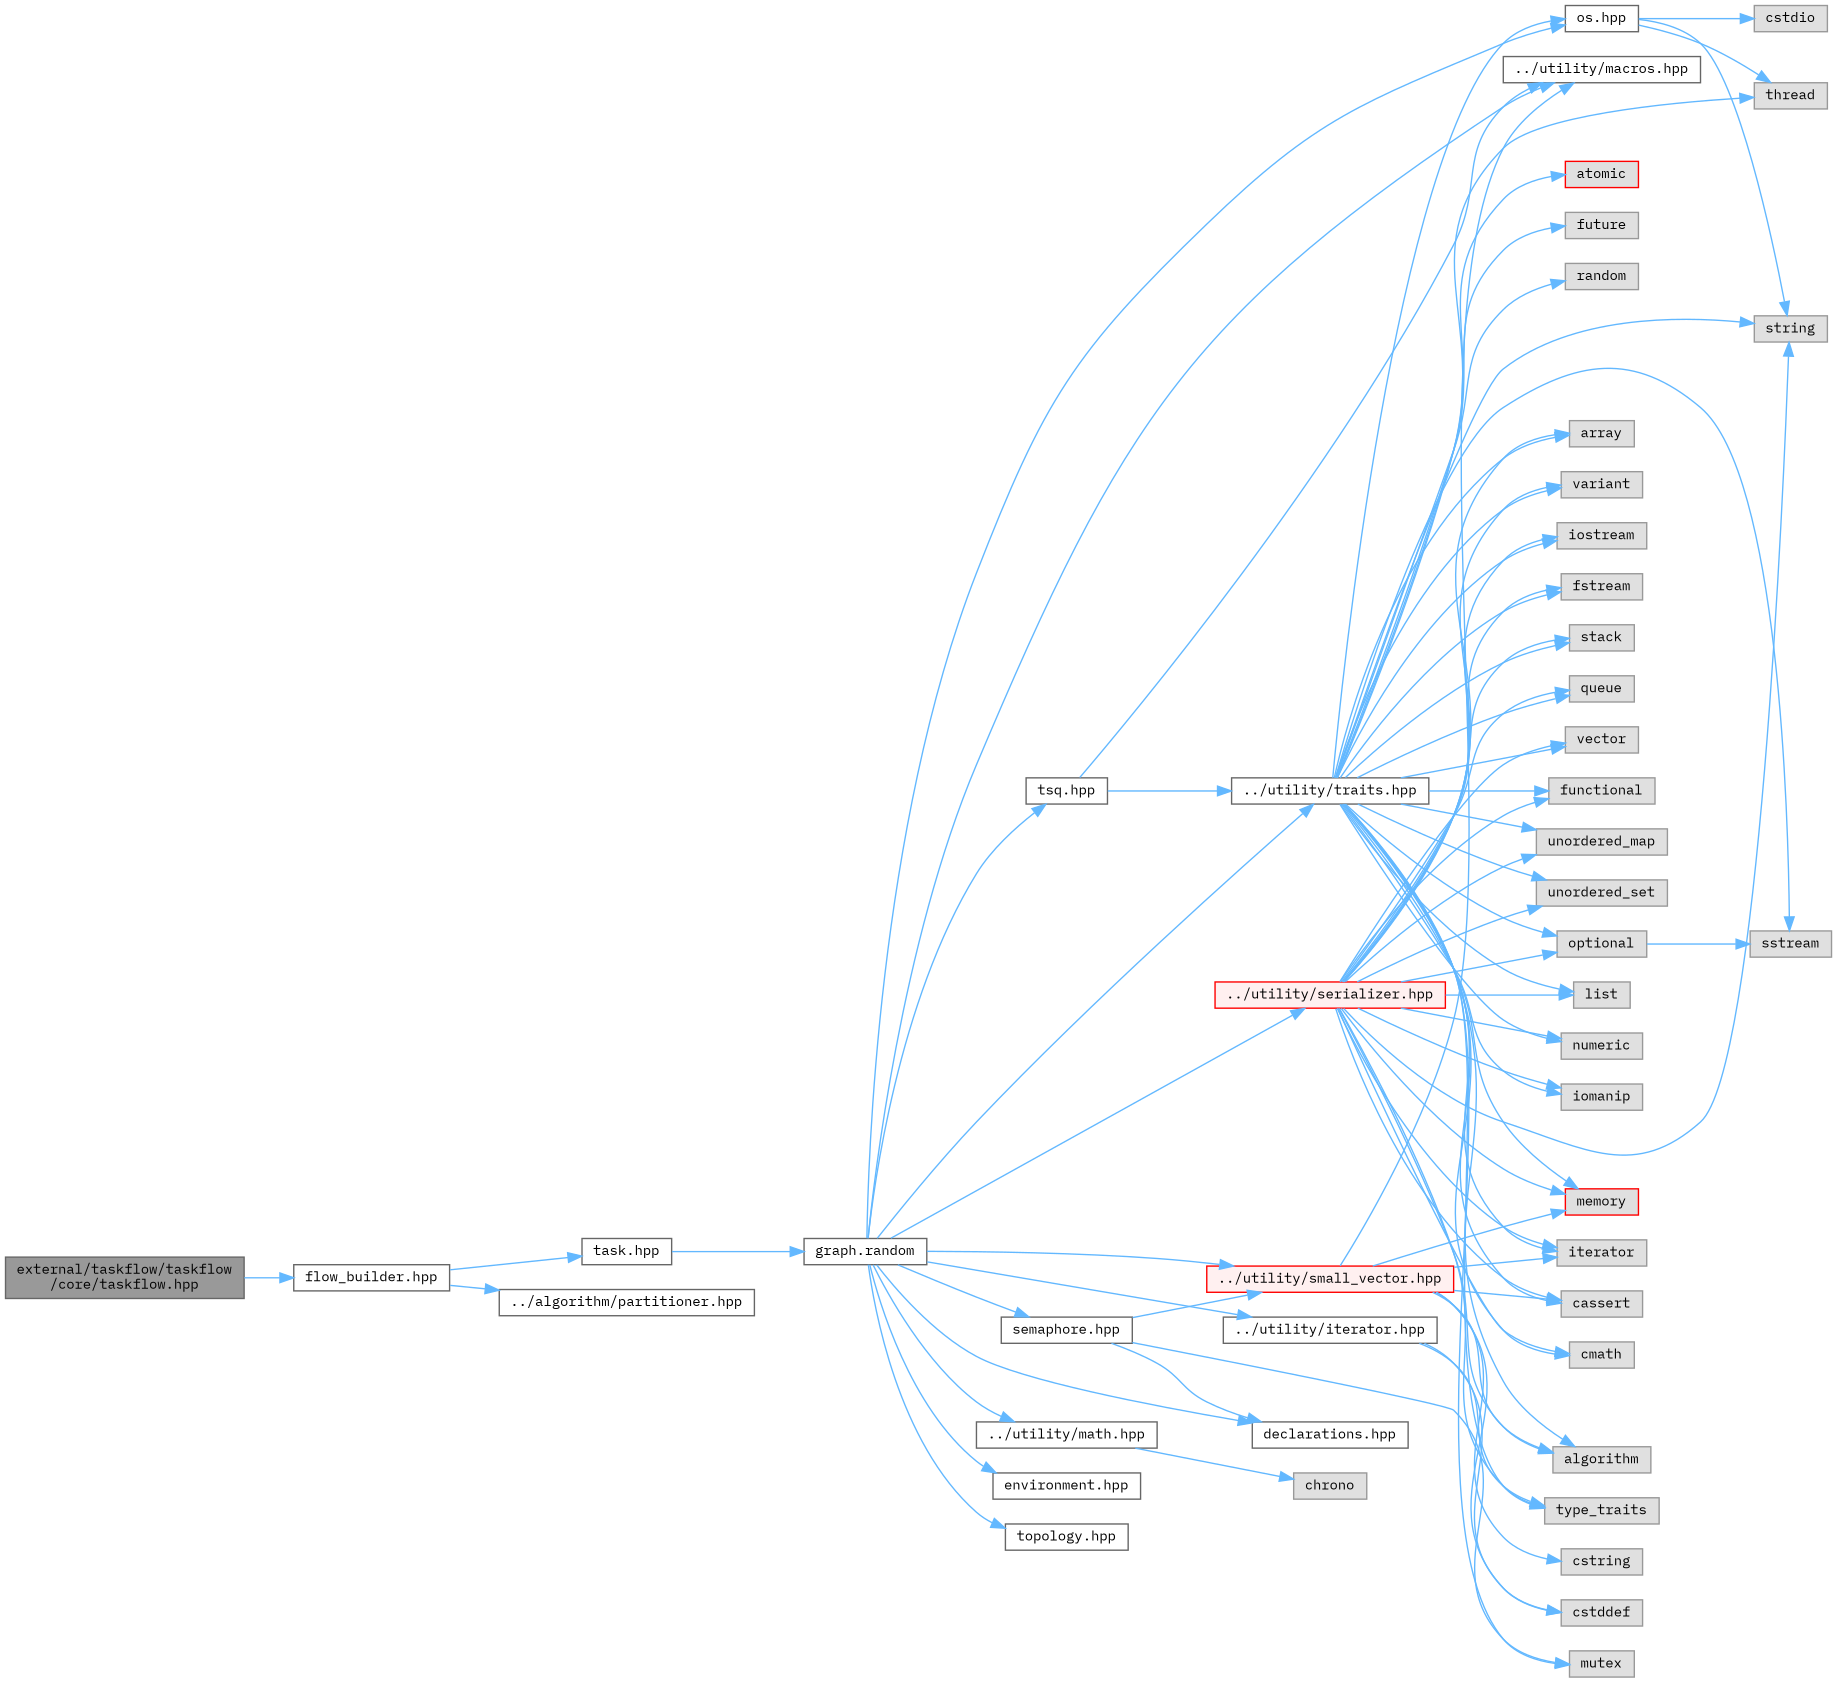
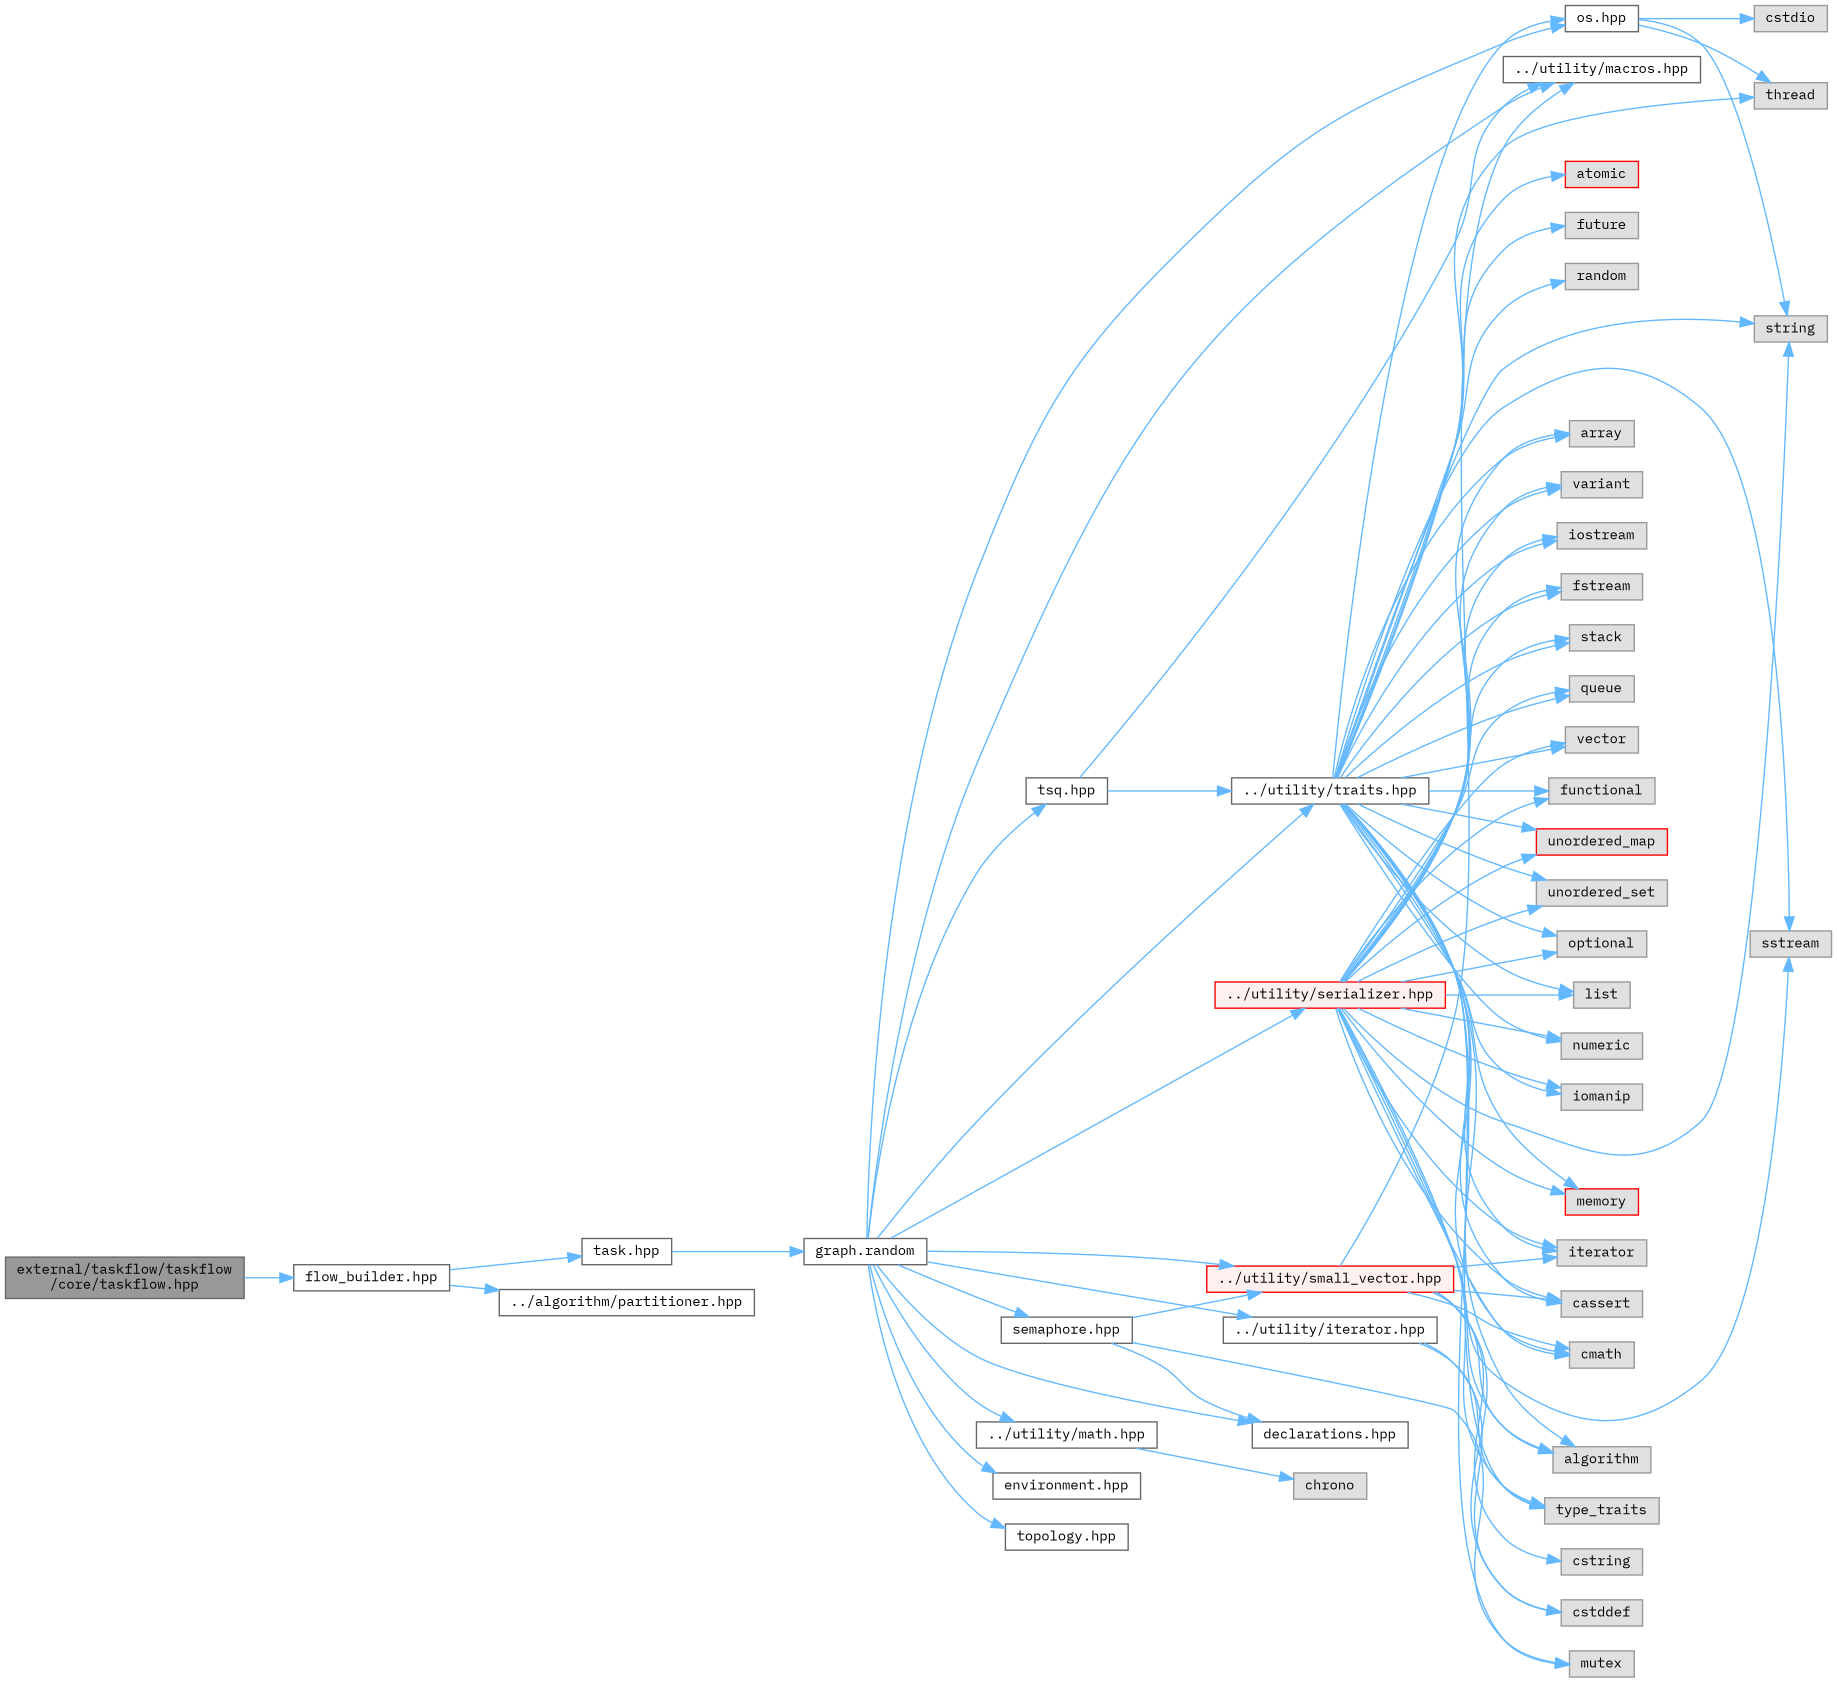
  digraph {
    fontname="IBM Plex Mono"
    rankdir=LR
    node [color=grey60 fillcolor="#E0E0E0" fontname="IBM Plex Mono" fontsize=10 shape=box style=filled]
    edge [color=steelblue1 fontname="IBM Plex Mono" fontsize=10 labelfontname=Helvetica labelfontsize=10 style=solid]
    n1 [color=gray40 fillcolor=grey60 fontcolor=black height=0.2 label="external/taskflow/taskflow\l/core/taskflow.hpp" width=0.4]
    n2 [color=grey40 fillcolor=white height=0.2 label="flow_builder.hpp" width=0.4]
    n3 [color=grey40 fillcolor=white height=0.2 label="task.hpp" width=0.4]
    n4 [color=grey40 fillcolor=white height=0.2 label="../algorithm/partitioner.hpp" width=0.4]
    n5 [color=grey40 fillcolor=white height=0.2 label="graph.random" width=0.4]
    n6 [color=grey40 fillcolor=white height=0.2 label="../utility/macros.hpp" width=0.4]
    n7 [color=grey40 fillcolor=white height=0.2 label="../utility/traits.hpp" width=0.4]
    n8 [color=grey40 fillcolor=white height=0.2 label="os.hpp" width=0.4]
    n9 [color=grey40 fillcolor=white height=0.2 label="../utility/iterator.hpp" width=0.4]
    n10 [color=grey40 fillcolor=white height=0.2 label="../utility/math.hpp" width=0.4]
    n11 [color=red fillcolor="#FFF0F0" height=0.2 label="../utility/small_vector.hpp" width=0.4]
    n12 [color=red fillcolor="#FFF0F0" height=0.2 label="../utility/serializer.hpp" width=0.4]
    n13 [color=grey40 fillcolor=white height=0.2 label="declarations.hpp" width=0.4]
    n14 [color=grey40 fillcolor=white height=0.2 label="semaphore.hpp" width=0.4]
    n15 [color=grey40 fillcolor=white height=0.2 label="environment.hpp" width=0.4]
    n16 [color=grey40 fillcolor=white height=0.2 label="topology.hpp" width=0.4]
    n17 [color=grey40 fillcolor=white height=0.2 label="tsq.hpp" width=0.4]
    n18 [height=0.2 label=type_traits width=0.4]
    n19 [height=0.2 label=iterator width=0.4]
    n20 [height=0.2 label=iostream width=0.4]
    n21 [height=0.2 label=fstream width=0.4]
    n22 [height=0.2 label=mutex width=0.4]
    n23 [height=0.2 label=stack width=0.4]
    n24 [height=0.2 label=queue width=0.4]
    n25 [height=0.2 label=vector width=0.4]
    n26 [height=0.2 label=algorithm width=0.4]
    n27 [color=red height=0.2 label=memory width=0.4]
    n28 [color=red height=0.2 label=atomic width=0.4]
    n29 [height=0.2 label=thread width=0.4]
    n30 [height=0.2 label=future width=0.4]
    n31 [height=0.2 label=functional width=0.4]
-   n32 [height=0.2 label=unordered_map width=0.4]
+   n32 [color=red height=0.2 label=unordered_map width=0.4]
    n33 [height=0.2 label=unordered_set width=0.4]
    n34 [height=0.2 label=sstream width=0.4]
    n35 [height=0.2 label=list width=0.4]
    n36 [height=0.2 label=numeric width=0.4]
    n37 [height=0.2 label=random width=0.4]
    n38 [height=0.2 label=iomanip width=0.4]
    n39 [height=0.2 label=cassert width=0.4]
    n40 [height=0.2 label=cmath width=0.4]
    n41 [height=0.2 label=array width=0.4]
    n42 [height=0.2 label=string width=0.4]
    n43 [height=0.2 label=variant width=0.4]
    n44 [height=0.2 label=optional width=0.4]
    n45 [height=0.2 label=cstdio width=0.4]
    n46 [height=0.2 label=cstddef width=0.4]
    n47 [height=0.2 label=chrono width=0.4]
    n48 [height=0.2 label=cstring width=0.4]
    n1 -> n2
    n2 -> n3
    n2 -> n4
    n3 -> n5
    n5 -> n6
    n5 -> n7
    n5 -> n8
    n5 -> n9
    n5 -> n10
    n5 -> n11
    n5 -> n12
    n5 -> n13
    n5 -> n14
    n5 -> n15
    n5 -> n16
    n5 -> n17
    n7 -> n8
    n7 -> n18
    n7 -> n19
    n7 -> n20
    n7 -> n21
    n7 -> n22
    n7 -> n23
    n7 -> n24
    n7 -> n25
    n7 -> n26
    n7 -> n27
    n7 -> n28
    n7 -> n29
    n7 -> n30
    n7 -> n31
    n7 -> n32
    n7 -> n33
    n7 -> n34
    n7 -> n35
    n7 -> n36
    n7 -> n37
    n7 -> n38
    n7 -> n39
    n7 -> n40
    n7 -> n41
    n7 -> n42
    n7 -> n43
    n7 -> n44
    n8 -> n29
    n8 -> n42
    n8 -> n45
    n9 -> n18
    n9 -> n46
    n10 -> n47
    n11 -> n6
    n11 -> n19
    n11 -> n26
-   n11 -> n27
+   n11 -> n40
    n11 -> n39
    n11 -> n46
    n11 -> n48
    n12 -> n18
    n12 -> n19
    n12 -> n20
    n12 -> n21
    n12 -> n23
    n12 -> n24
    n12 -> n25
    n12 -> n26
    n12 -> n27
    n12 -> n31
    n12 -> n32
    n12 -> n33
-   n44 -> n34
+   n12 -> n34
    n12 -> n35
    n12 -> n36
    n12 -> n38
    n12 -> n39
    n12 -> n40
    n12 -> n41
    n12 -> n42
    n12 -> n43
    n12 -> n44
    n14 -> n11
    n14 -> n13
    n14 -> n22
    n17 -> n6
    n17 -> n7
  }
